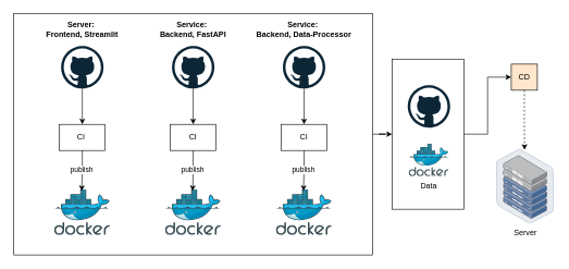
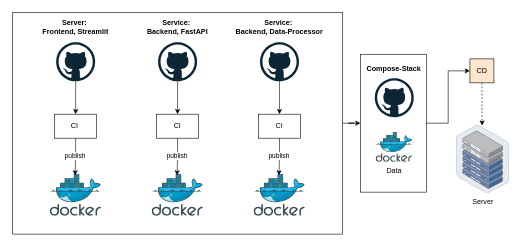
  <mxCell id="0" />
  <mxCell id="1" parent="0" />
  <mxCell id="2" style="edgeStyle=orthogonalEdgeStyle;rounded=0;orthogonalLoop=1;jettySize=auto;html=1;" parent="1" source="3" target="26" edge="1"><mxGeometry relative="1" as="geometry" /></mxCell>
  <mxCell id="3" value="" style="rounded=0;whiteSpace=wrap;html=1;" parent="1" vertex="1"><mxGeometry x="20" y="20" width="550" height="370" as="geometry" /></mxCell>
  <mxCell id="4" value="CI&amp;nbsp;" style="rounded=0;whiteSpace=wrap;html=1;" parent="1" vertex="1"><mxGeometry x="90" y="190" width="70" height="40" as="geometry" /></mxCell>
- <mxCell id="5" value="Server" style="image;points=[];aspect=fixed;html=1;align=center;shadow=0;dashed=0;image=img/lib/allied_telesis/storage/Datacenter_Server_Half_Rack_ToR.svg;" parent="1" vertex="1"><mxGeometry x="760" y="227.7" width="88.2" height="114.6" as="geometry" /></mxCell>
+ <mxCell id="5" value="Server" style="image;points=[];aspect=fixed;html=1;align=center;shadow=0;dashed=0;image=img/lib/allied_telesis/storage/Datacenter_Server_Half_Rack_ToR.svg;" parent="1" vertex="1"><mxGeometry x="760" y="207.7" width="88.2" height="114.6" as="geometry" /></mxCell>
  <mxCell id="6" value="" style="image;sketch=0;aspect=fixed;html=1;points=[];align=center;fontSize=12;image=img/lib/mscae/Docker.svg;" parent="1" vertex="1"><mxGeometry x="82.32" y="290" width="85.37" height="70" as="geometry" /></mxCell>
  <mxCell id="7" value="&lt;b&gt;Server:&amp;nbsp;&lt;/b&gt;&lt;div&gt;&lt;b&gt;Frontend, Streamlit&lt;/b&gt;&lt;/div&gt;" style="text;html=1;align=center;verticalAlign=middle;whiteSpace=wrap;rounded=0;" parent="1" vertex="1"><mxGeometry x="40.01" y="30" width="170" height="30" as="geometry" /></mxCell>
  <mxCell id="8" value="&lt;div&gt;&lt;br&gt;&lt;/div&gt;&lt;div&gt;&lt;br&gt;&lt;/div&gt;" style="edgeStyle=orthogonalEdgeStyle;rounded=0;orthogonalLoop=1;jettySize=auto;html=1;entryX=0.5;entryY=0;entryDx=0;entryDy=0;" parent="1" source="9" target="4" edge="1"><mxGeometry relative="1" as="geometry" /></mxCell>
  <mxCell id="9" value="" style="dashed=0;outlineConnect=0;html=1;align=center;labelPosition=center;verticalLabelPosition=bottom;verticalAlign=top;shape=mxgraph.weblogos.github" parent="1" vertex="1"><mxGeometry x="92.5" y="70" width="65" height="65" as="geometry" /></mxCell>
  <mxCell id="10" value="publish" style="edgeStyle=orthogonalEdgeStyle;rounded=0;orthogonalLoop=1;jettySize=auto;html=1;entryX=0.49;entryY=0.031;entryDx=0;entryDy=0;entryPerimeter=0;" parent="1" source="4" target="6" edge="1"><mxGeometry relative="1" as="geometry" /></mxCell>
  <mxCell id="11" value="CI" style="rounded=0;whiteSpace=wrap;html=1;" parent="1" vertex="1"><mxGeometry x="260" y="190" width="70" height="40" as="geometry" /></mxCell>
  <mxCell id="12" value="" style="image;sketch=0;aspect=fixed;html=1;points=[];align=center;fontSize=12;image=img/lib/mscae/Docker.svg;" parent="1" vertex="1"><mxGeometry x="252.32" y="290" width="85.37" height="70" as="geometry" /></mxCell>
  <mxCell id="13" value="&lt;b&gt;Service:&amp;nbsp;&lt;/b&gt;&lt;div&gt;&lt;b&gt;Backend, FastAPI&lt;/b&gt;&lt;/div&gt;" style="text;html=1;align=center;verticalAlign=middle;whiteSpace=wrap;rounded=0;" parent="1" vertex="1"><mxGeometry x="210" y="30" width="170" height="30" as="geometry" /></mxCell>
  <mxCell id="14" value="&lt;div&gt;&lt;br&gt;&lt;/div&gt;&lt;div&gt;&lt;br&gt;&lt;/div&gt;" style="edgeStyle=orthogonalEdgeStyle;rounded=0;orthogonalLoop=1;jettySize=auto;html=1;entryX=0.5;entryY=0;entryDx=0;entryDy=0;" parent="1" source="15" target="11" edge="1"><mxGeometry relative="1" as="geometry" /></mxCell>
  <mxCell id="15" value="" style="dashed=0;outlineConnect=0;html=1;align=center;labelPosition=center;verticalLabelPosition=bottom;verticalAlign=top;shape=mxgraph.weblogos.github" parent="1" vertex="1"><mxGeometry x="262.5" y="70" width="65" height="65" as="geometry" /></mxCell>
  <mxCell id="16" value="publish" style="edgeStyle=orthogonalEdgeStyle;rounded=0;orthogonalLoop=1;jettySize=auto;html=1;entryX=0.49;entryY=0.031;entryDx=0;entryDy=0;entryPerimeter=0;" parent="1" source="11" target="12" edge="1"><mxGeometry relative="1" as="geometry" /></mxCell>
  <mxCell id="17" value="CI" style="rounded=0;whiteSpace=wrap;html=1;" parent="1" vertex="1"><mxGeometry x="430" y="190" width="70" height="40" as="geometry" /></mxCell>
  <mxCell id="18" value="" style="image;sketch=0;aspect=fixed;html=1;points=[];align=center;fontSize=12;image=img/lib/mscae/Docker.svg;" parent="1" vertex="1"><mxGeometry x="422.32" y="290" width="85.37" height="70" as="geometry" /></mxCell>
  <mxCell id="19" value="&lt;b&gt;Service:&amp;nbsp;&lt;/b&gt;&lt;div&gt;&lt;b&gt;Backend, Data-Processor&lt;/b&gt;&lt;/div&gt;" style="text;html=1;align=center;verticalAlign=middle;whiteSpace=wrap;rounded=0;" parent="1" vertex="1"><mxGeometry x="380" y="30" width="170" height="30" as="geometry" /></mxCell>
  <mxCell id="20" value="&lt;div&gt;&lt;br&gt;&lt;/div&gt;&lt;div&gt;&lt;br&gt;&lt;/div&gt;" style="edgeStyle=orthogonalEdgeStyle;rounded=0;orthogonalLoop=1;jettySize=auto;html=1;entryX=0.5;entryY=0;entryDx=0;entryDy=0;" parent="1" source="21" target="17" edge="1"><mxGeometry relative="1" as="geometry" /></mxCell>
  <mxCell id="21" value="" style="dashed=0;outlineConnect=0;html=1;align=center;labelPosition=center;verticalLabelPosition=bottom;verticalAlign=top;shape=mxgraph.weblogos.github" parent="1" vertex="1"><mxGeometry x="432.5" y="70" width="65" height="65" as="geometry" /></mxCell>
  <mxCell id="22" value="publish" style="edgeStyle=orthogonalEdgeStyle;rounded=0;orthogonalLoop=1;jettySize=auto;html=1;entryX=0.49;entryY=0.031;entryDx=0;entryDy=0;entryPerimeter=0;" parent="1" source="17" target="18" edge="1"><mxGeometry relative="1" as="geometry" /></mxCell>
  <mxCell id="23" value="CD" style="rounded=0;whiteSpace=wrap;html=1;fillColor=#ffe6cc;" parent="1" vertex="1"><mxGeometry x="782.68" y="97.7" width="40" height="40" as="geometry" /></mxCell>
  <mxCell id="24" style="edgeStyle=orthogonalEdgeStyle;rounded=0;orthogonalLoop=1;jettySize=auto;html=1;entryX=0.488;entryY=0.012;entryDx=0;entryDy=0;entryPerimeter=0;dashed=1;" parent="1" source="23" target="5" edge="1"><mxGeometry relative="1" as="geometry" /></mxCell>
  <mxCell id="25" value="" style="group" parent="1" vertex="1" connectable="0"><mxGeometry x="600" y="90" width="110" height="230" as="geometry" /></mxCell>
  <mxCell id="26" value="" style="rounded=0;whiteSpace=wrap;html=1;" parent="25" vertex="1"><mxGeometry width="110" height="230" as="geometry" /></mxCell>
  <mxCell id="27" value="" style="dashed=0;outlineConnect=0;html=1;align=center;labelPosition=center;verticalLabelPosition=bottom;verticalAlign=top;shape=mxgraph.weblogos.github" parent="25" vertex="1"><mxGeometry x="23.92" y="40" width="65" height="65" as="geometry" /></mxCell>
+ <mxCell id="28" value="&lt;b&gt;Compose-Stack&lt;/b&gt;" style="text;html=1;align=center;verticalAlign=middle;whiteSpace=wrap;rounded=0;" parent="25" vertex="1"><mxGeometry x="6.42" y="10" width="100" height="30" as="geometry" /></mxCell>
  <mxCell id="29" value="Data" style="image;sketch=0;aspect=fixed;html=1;points=[];align=center;fontSize=12;image=img/lib/mscae/Docker.svg;" parent="25" vertex="1"><mxGeometry x="25.93" y="130" width="60.98" height="50" as="geometry" /></mxCell>
  <mxCell id="30" style="edgeStyle=orthogonalEdgeStyle;rounded=0;orthogonalLoop=1;jettySize=auto;html=1;" parent="1" source="26" target="23" edge="1"><mxGeometry relative="1" as="geometry" /></mxCell>
